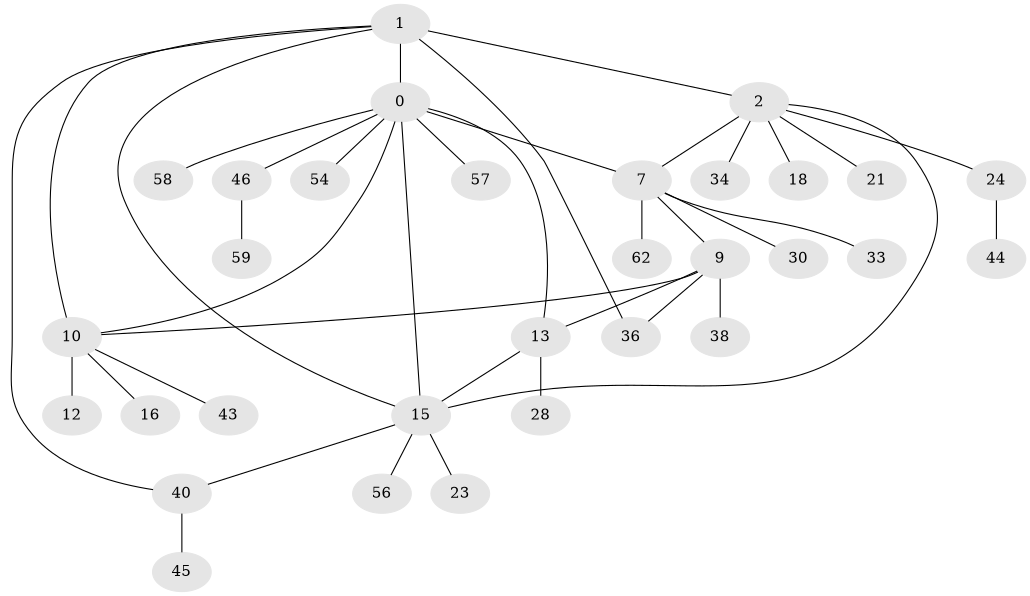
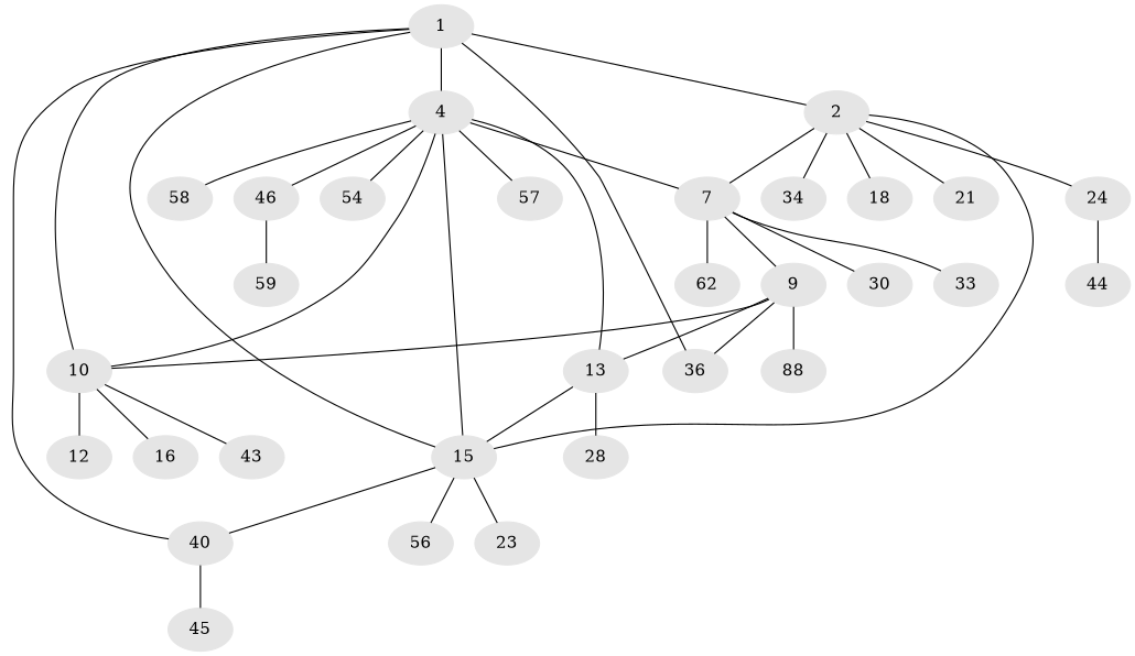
  graph {
    node [color=gray90 style=filled]
    1 [super="+3+63"]
    2 [super="+51+20+32"]
-   4 [super="+5" label=0]
+   4 [super="+5"]
    10 [super="+11+27+48"]
    15 [super="+22+29"]
    36
    40
    7 [super="+17+8+31"]
    18 [super="+35"]
    21
    24
    34
    13 [super="+50+19"]
    46
    54
    57
    58
    12
    16
    43
    23
    56
    45
    9 [super="+37+39+64"]
    30 [super="+47"]
    33
    62
    44
    28
    59
-   38
+   38 [label=88]
    1 -- 2 [weight=2]
    1 -- 4
    1 -- 10
    1 -- 15
    1 -- 36
    1 -- 40
    2 -- 15
    2 -- 7
    2 -- 18
    2 -- 21
    2 -- 24
    2 -- 34
    4 -- 10
    4 -- 15
    4 -- 7
    4 -- 13
    4 -- 46
    4 -- 54
    4 -- 57
    4 -- 58
    10 -- 12 [weight=2]
    10 -- 16
    10 -- 43
    15 -- 40
    15 -- 23
    15 -- 56
    40 -- 45
    7 -- 9 [weight=2]
    7 -- 30
    7 -- 33
    7 -- 62
    24 -- 44
    13 -- 15
    13 -- 28
    46 -- 59
    9 -- 10
    9 -- 36
    9 -- 13
    9 -- 38
  }
